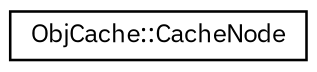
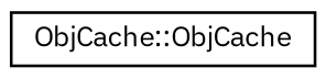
  digraph {
    rankdir=LR
    fontname="IBM Plex Sans"
-   n1 [color=black fillcolor=white fontname="IBM Plex Sans" fontsize=10 height=0.2 label="ObjCache::CacheNode" shape=record style=filled width=0.4]
+   n1 [color=black fillcolor=white fontname="IBM Plex Sans" fontsize=10 height=0.2 label="ObjCache::ObjCache" shape=record style=filled width=0.4]
  }
